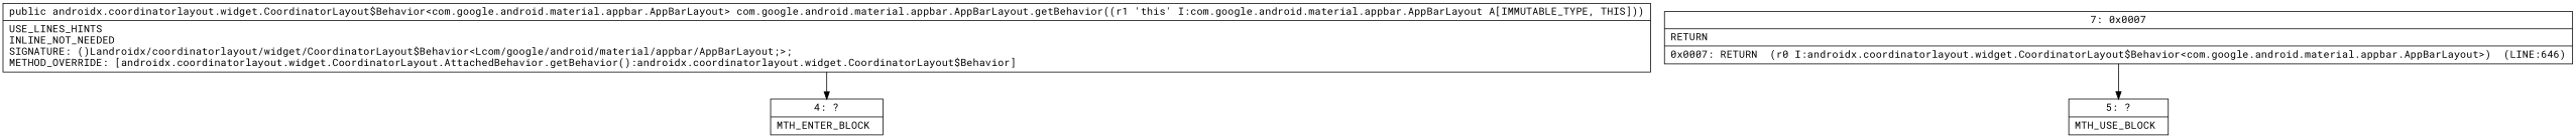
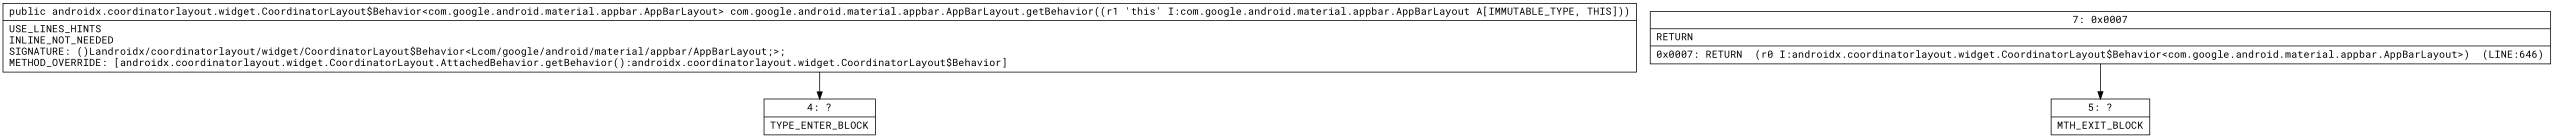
  digraph {
    fontname="Roboto Mono"
    node [fontname="Roboto Mono" shape=record]
    edge [fontname="Roboto Mono"]
-   n1 [label="{4\:\ ?|MTH_ENTER_BLOCK\l}"]
+   n1 [label="{4\:\ ?|TYPE_ENTER_BLOCK\l}"]
    n2 [label="{7\:\ 0x0007|RETURN\l|0x0007: RETURN  (r0 I:androidx.coordinatorlayout.widget.CoordinatorLayout$Behavior\<com.google.android.material.appbar.AppBarLayout\>)  (LINE:646)\l}"]
-   n3 [label="{5\:\ ?|MTH_USE_BLOCK\l}"]
+   n3 [label="{5\:\ ?|MTH_EXIT_BLOCK\l}"]
    n4 [label="{public androidx.coordinatorlayout.widget.CoordinatorLayout$Behavior\<com.google.android.material.appbar.AppBarLayout\> com.google.android.material.appbar.AppBarLayout.getBehavior((r1 'this' I:com.google.android.material.appbar.AppBarLayout A[IMMUTABLE_TYPE, THIS]))  | USE_LINES_HINTS\lINLINE_NOT_NEEDED\lSIGNATURE: ()Landroidx\/coordinatorlayout\/widget\/CoordinatorLayout$Behavior\<Lcom\/google\/android\/material\/appbar\/AppBarLayout;\>;\lMETHOD_OVERRIDE: [androidx.coordinatorlayout.widget.CoordinatorLayout.AttachedBehavior.getBehavior():androidx.coordinatorlayout.widget.CoordinatorLayout$Behavior]\l}"]
    n2 -> n3
    n4 -> n1
  }
